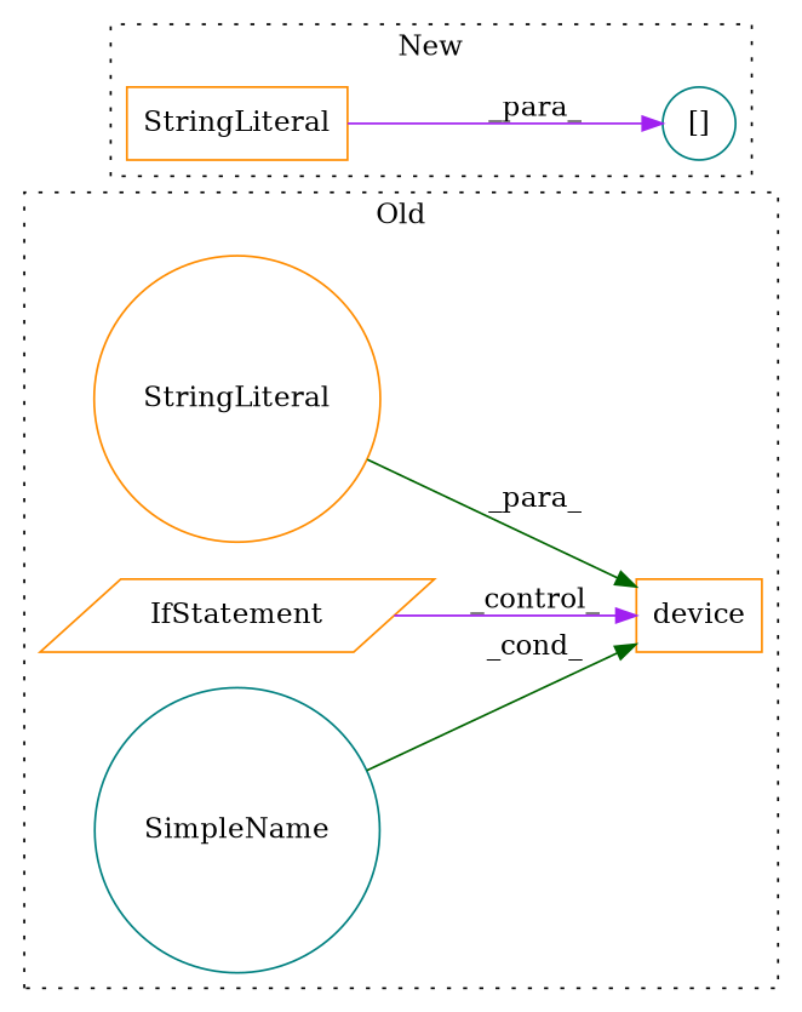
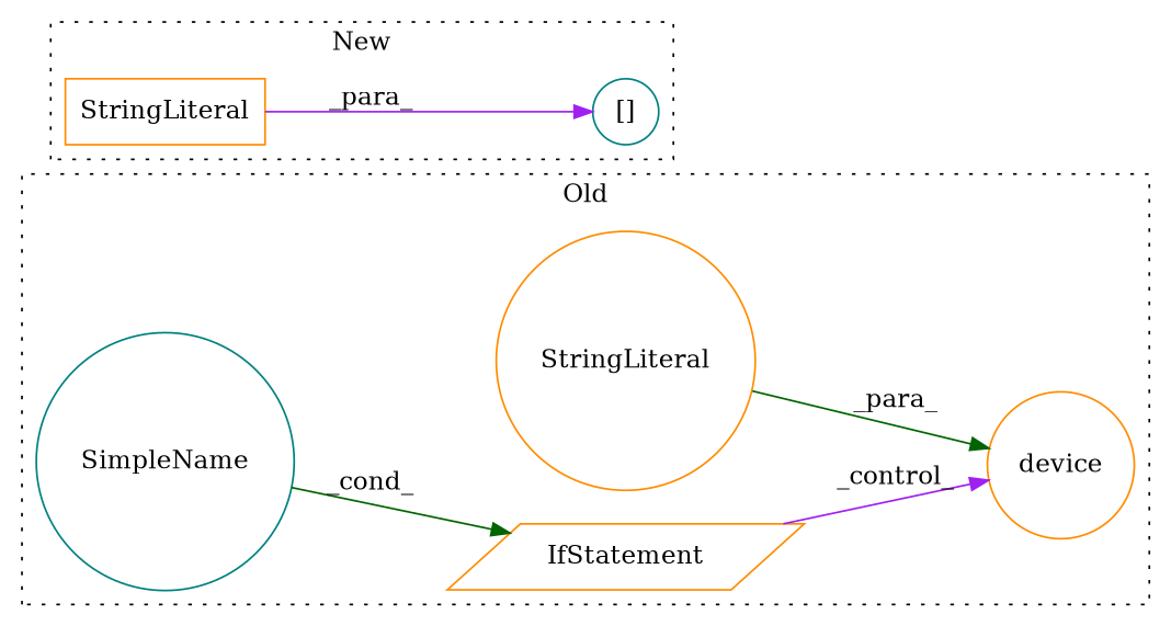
  digraph {
    rankdir=LR
    node [a=45 color=darkorange shape=circle]
    edge [arrowhead=normal color=darkgreen]
-   n1 [a=32 l="7,1" label=device s="3718,3731" shape=box]
+   n1 [a=32 l="7,1" label=device s="3718,3731"]
    n2 [l=6 label=StringLiteral s=3725]
    n3 [a=25 l=26 label=IfStatement s=3815 shape=parallelogram]
    n4 [a=42 color=teal l=5 label=SimpleName s=3836]
    n5 [a=2 color=teal l="23,1" label="[]" s="3807,3837"]
    n6 [l=7 label=StringLiteral s=3830 shape=box]
    subgraph cluster_1 {
      label=Old
      style=dotted
      n1
      n2
      n3
      n4
    }
    subgraph cluster_2 {
      label=New
      style=dotted
      n5
      n6
    }
    n2 -> n1 [label=_para_]
    n3 -> n1 [color=purple label=_control_]
-   n4 -> n1 [label=_cond_]
+   n4 -> n3 [label=_cond_]
    n6 -> n5 [color=purple label=_para_]
  }
